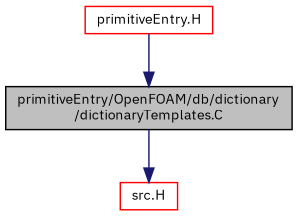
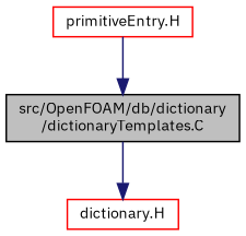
  digraph {
    fontname="IBM Plex Sans"
    node [color=red fontname="IBM Plex Sans" fontsize=10 shape=record]
    edge [color=midnightblue fontname="IBM Plex Sans" fontsize=10 labelfontname=Helvetica labelfontsize=10 style=solid]
-   n1 [color=black fillcolor=grey75 fontcolor=black height=0.2 label="primitiveEntry/OpenFOAM/db/dictionary\l/dictionaryTemplates.C" style=filled width=0.4]
-   n2 [height=0.2 label="src.H" width=0.4]
+   n1 [color=black fillcolor=grey75 fontcolor=black height=0.2 label="src/OpenFOAM/db/dictionary\l/dictionaryTemplates.C" style=filled width=0.4]
+   n2 [height=0.2 label="dictionary.H" width=0.4]
    n3 [height=0.2 label="primitiveEntry.H" width=0.4]
    n1 -> n2
    n3 -> n1
  }
